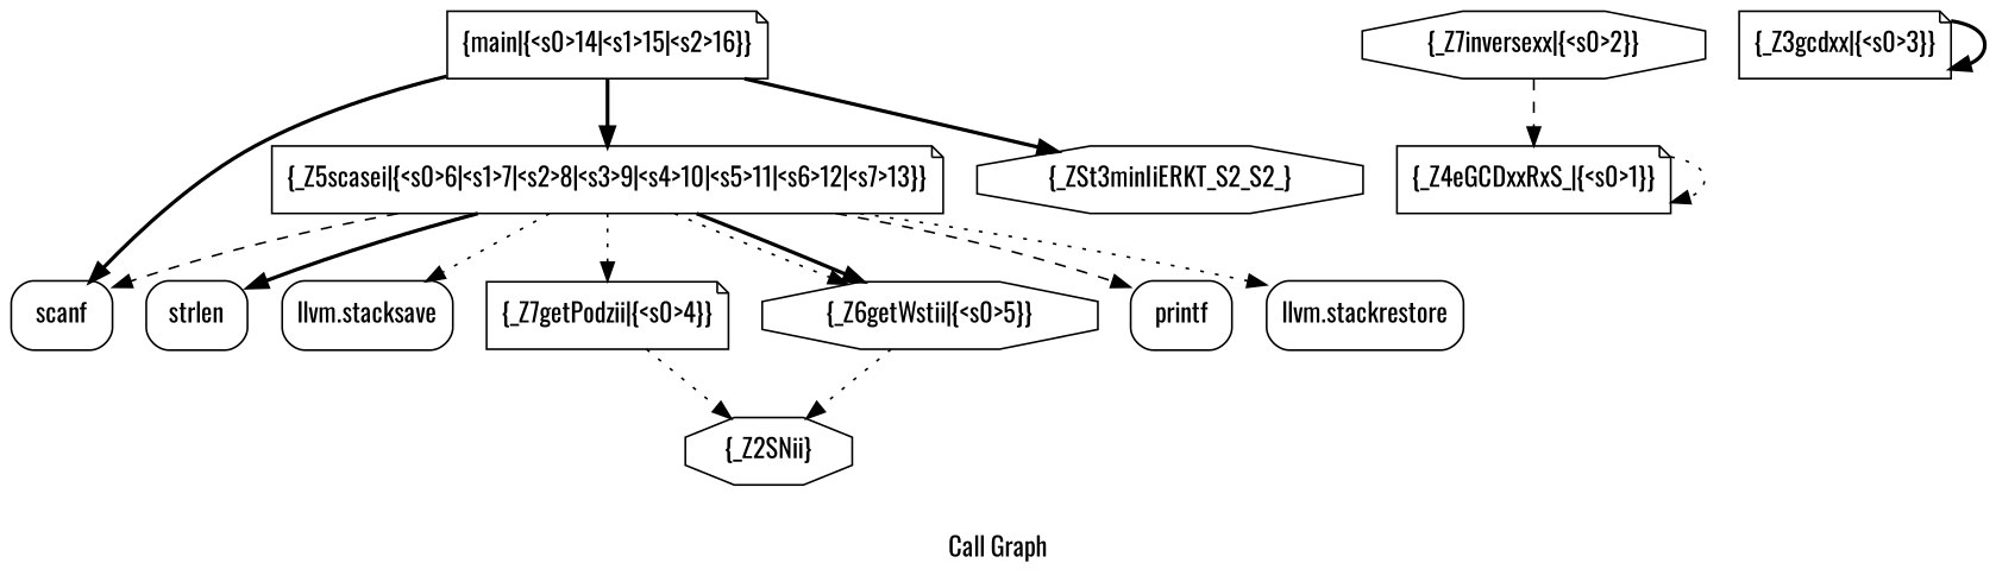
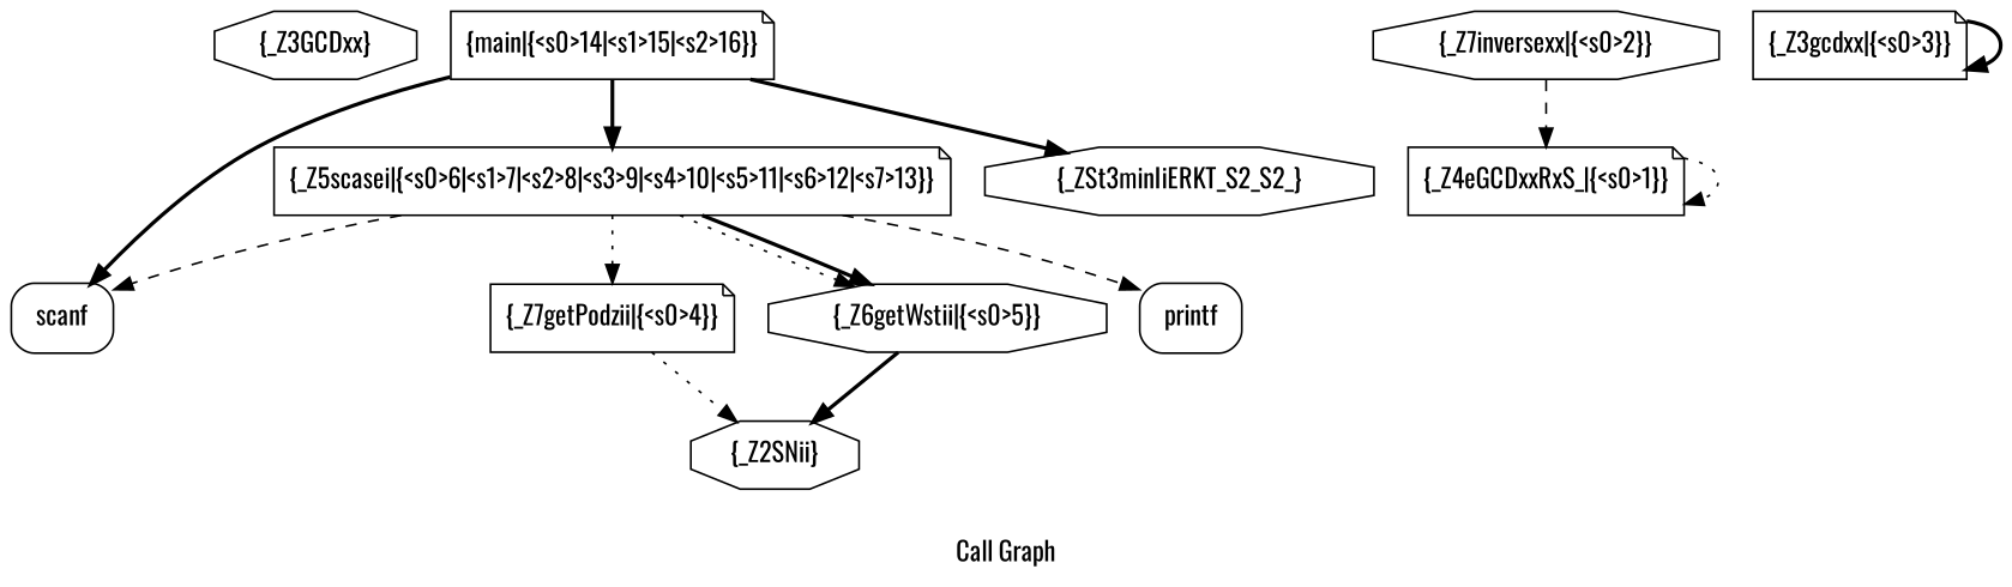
  digraph {
    fontname=Oswald
    label="Call Graph"
    node [fontname=Oswald shape=octagon]
    edge [color=black fontname=Oswald style=dotted tailport=s0]
+   n1 [label="{_Z3GCDxx}"]
    n2 [label="{_Z5scasei|{<s0>6|<s1>7|<s2>8|<s3>9|<s4>10|<s5>11|<s6>12|<s7>13}}" shape=note]
    n3 [label="{scanf}" shape=Mrecord]
-   n4 [label="{strlen}" shape=Mrecord]
-   n5 [label="{llvm.stacksave}" shape=Mrecord]
    n6 [label="{_Z7getPodzii|{<s0>4}}" shape=note]
    n7 [label="{_Z6getWstii|{<s0>5}}"]
    n8 [label="{printf}" shape=Mrecord]
-   n9 [label="{llvm.stackrestore}" shape=Mrecord]
    n10 [label="{_Z2SNii}"]
    n11 [label="{_ZSt3minIiERKT_S2_S2_}"]
    n12 [label="{_Z7inversexx|{<s0>2}}"]
    n13 [label="{_Z4eGCDxxRxS_|{<s0>1}}" shape=note]
    n14 [label="{main|{<s0>14|<s1>15|<s2>16}}" shape=note]
    n15 [label="{_Z3gcdxx|{<s0>3}}" shape=note]
    n2 -> n3 [style=dashed]
-   n2 -> n4 [style=bold tailport=s1]
-   n2 -> n5 [tailport=s2]
    n2 -> n6 [tailport=s3]
    n2 -> n7 [tailport=s4]
    n2 -> n7 [style=bold tailport=s5]
    n2 -> n8 [style=dashed tailport=s6]
-   n2 -> n9 [tailport=s7]
    n6 -> n10
-   n7 -> n10
+   n7 -> n10 [style=bold]
    n12 -> n13 [style=dashed]
    n13 -> n13
    n14 -> n2 [style=bold tailport=s2]
    n14 -> n3 [style=bold tailport=s1]
    n14 -> n11 [style=bold]
    n15 -> n15 [style=bold]
  }
